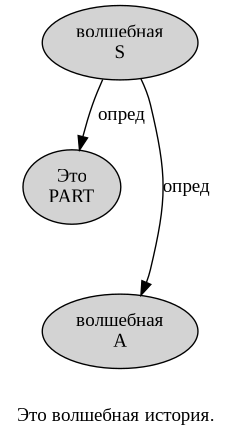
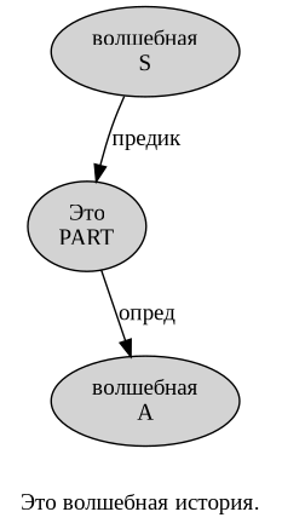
  digraph {
    fontname="Liberation Serif"
    label="Это волшебная история."
    node [fillcolor=lightgray fontname="Liberation Serif" penwidth=1 shape=ellipse style=filled]
    edge [fontname="Liberation Serif"]
    n1 [label="Это\nPART"]
    n2 [label="волшебная\nA"]
    n3 [label="волшебная\nS"]
-   n3 -> n1 [label="опред"]
-   n3 -> n2 [label="опред"]
+   n3 -> n1 [label="предик"]
+   n1 -> n2 [label="опред"]
  }
